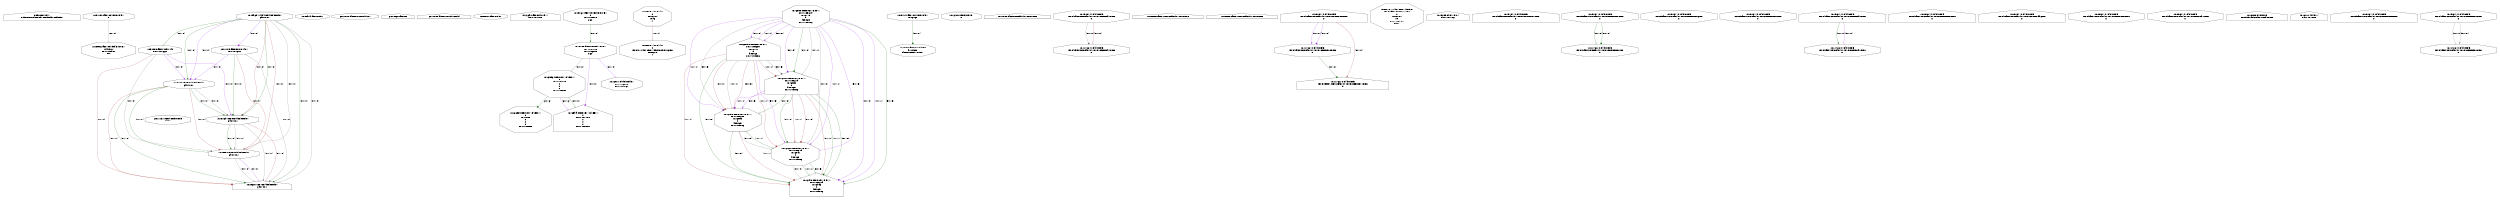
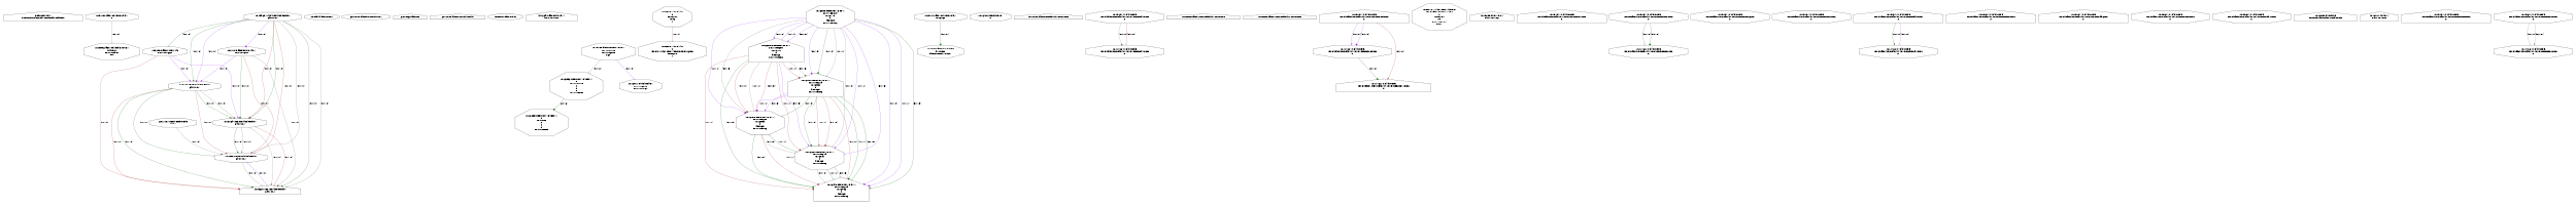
  digraph {
    fontname="DejaVu Sans"
    node [fontname="DejaVu Sans" shape=octagon]
    edge [arrowhead=odot color=darkgreen fontname="DejaVu Sans"]
    n1 [label="6850628.main\n00b1843043a212578c3da3fa75efeed1" shape=house]
    n2 [label="4254480.GetModuleHandleW\n0"]
    n3 [label="4243306.GetModuleFileNameW\n4194304\n2147408904\n522"]
    n4 [label="6844434.SetThreadLocale\n1024"]
    n5 [label="4243965.InitializeCriticalSection\n6917004"]
    n6 [label="4250188.GetSystemInfo\n2147417660"]
    n7 [label="4214413.GetStartupInfoW\n2147417624"]
    n8 [label="4245418.EnterCriticalSection\n6917004"]
    n9 [label="4245469.LeaveCriticalSection\n6917004"]
    n10 [label="4245580.EnterCriticalSection\n6917004"]
    n11 [label="4245621.LeaveCriticalSection\n6917004" shape=house]
    n12 [label="4243979.GetVersion\n"]
    n13 [label="6844540.GetCommandLineW\n"]
    n14 [label="6844560.GetACP\n" shape=house]
    n15 [label="6844580.GetCurrentThreadId\n" shape=house]
    n16 [label="4250204.GetVersion\n"]
    n17 [label="4276690.GetVersionExW\n2147417420" shape=house]
-   n18 [label="4248064.GetModuleFileNameW\n0\n2147408370\n261"]
    n19 [label="4245785.GetLongPathNameW\n2177407710\n2147406542\n261"]
    n20 [label="4246556.RegQueryValueExW\n0\n2147407710\n0\n0\n0\n2147408232"]
-   n21 [label="4246599.RegQueryValueExW\n0\n2147407710\n0\n0\n0\n2147408232" shape=house]
    n22 [label="4246014.FindFirstFileW\n2147406542\n2147407064"]
    n23 [label="4215383.VirtualAlloc\n0\n1310704\n4096\n4"]
    n24 [label="4215588.VirtualAlloc\n0\nretval_MultiByteToWideChar_33726_32\n1052672\n4"]
    n25 [label="4246338.RegOpenKeyExW\n2147483649\n4246772\n0\n983065\n2147408236"]
    n26 [label="4246372.RegOpenKeyExW\n2147483650\n4246772\n0\n983065\n2147408236" shape=house]
    n27 [label="4246402.RegOpenKeyExW\n2147483649\n4246832\n0\n983065\n2147408236" shape=house]
    n28 [label="4246432.RegOpenKeyExW\n2147483650\n4246832\n0\n983065\n2147408236"]
    n29 [label="4246462.RegOpenKeyExW\n2147483649\n4246884\n0\n983065\n2147408236"]
    n30 [label="4246492.RegOpenKeyExW\n2147483649\n4246936\n0\n983065\n2147408236" shape=house]
    n31 [label="4245741.GetModuleHandleW\n4246160"]
    n32 [label="4245758.GetProcAddress\n9441320\nGetLongPathNameW"]
    n33 [label="4246635.RegQueryValueExW\n0\n4247000\n0\n0\n0\n2147408232"]
    n34 [label="4246722.RegCloseKey\n0"]
    n35 [label="4247883.GetUserDefaultUILanguage\n" shape=house]
    n36 [label="4245487.IsValidLocale\nretval_GetUserDefaultUILanguage_32970_32\n2"]
    n37 [label="4244766.IsValidLocale\nretval_GetUserDefaultUILanguage_32970_32\n2"]
    n38 [label="4245525.GetSystemDefaultUILanguage\n" shape=house]
    n39 [label="4245552.GetSystemDefaultUILanguage\n" shape=house]
    n40 [label="4245487.IsValidLocale\nretval_GetUserDefaultUILanguage_33025_32\n2" shape=house]
    n41 [label="4244766.IsValidLocale\nretval_GetUserDefaultUILanguage_33025_32\n2"]
    n42 [label="4244766.IsValidLocale\nretval_GetSystemDefaultUILanguage_33748_32\n2" shape=house]
    n43 [label="4250171.MultiByteToWideChar\nretval_GetACP_32774_32\n0\n4243784\n10\n2147403704\n2047"]
    n44 [label="4245683.CharNextW\n2147407716" shape=house]
    n45 [label="4245487.IsValidLocale\nretval_GetUserDefaultUILanguage_33574_32\n2" shape=house]
    n46 [label="4245487.IsValidLocale\nretval_GetUserDefaultUILanguage_33580_32\n2"]
    n47 [label="4244766.IsValidLocale\nretval_GetUserDefaultUILanguage_33580_32\n2"]
    n48 [label="4245487.IsValidLocale\nretval_GetUserDefaultUILanguage_33006_32\n2"]
    n49 [label="4245487.IsValidLocale\nretval_GetUserDefaultUILanguage_33100_32\n2"]
    n50 [label="4245487.IsValidLocale\nretval_GetUserDefaultUILanguage_32945_32\n2" shape=house]
    n51 [label="4244766.IsValidLocale\nretval_GetUserDefaultUILanguage_32945_32\n2"]
    n52 [label="4245487.IsValidLocale\nretval_GetUserDefaultUILanguage_33022_32\n2" shape=house]
    n53 [label="4245487.IsValidLocale\nretval_GetUserDefaultUILanguage_32996_32\n2" shape=house]
    n54 [label="4245487.IsValidLocale\nretval_GetUserDefaultUILanguage_33152_32\n2"]
    n55 [label="4245487.IsValidLocale\nretval_GetUserDefaultUILanguage_32944_32\n2"]
    n56 [label="4246032.FindClose\nretval_FindFirstFileW_32903_32" shape=house]
    n57 [label="4246044.lstrlenW\n2147407108" shape=house]
    n58 [label="4245487.IsValidLocale\nretval_GetUserDefaultUILanguage_33235_32\n2" shape=house]
    n59 [label="4245487.IsValidLocale\nretval_GetUserDefaultUILanguage_33342_32\n2"]
    n60 [label="4244766.IsValidLocale\nretval_GetUserDefaultUILanguage_33342_32\n2"]
    n2 -> n3 [color=gray40 label="(0-->1)"]
    n5 -> n6 [label="(0-->0)"]
    n5 -> n7 [arrowhead=box color=purple label="(0-->0)"]
    n5 -> n8 [arrowhead=box color=purple label="(1-->1)"]
    n5 -> n8 [arrowhead=normal label="(0-->0)"]
    n5 -> n9 [arrowhead=normal color=brown label="(1-->1)"]
    n5 -> n9 [arrowhead=normal label="(0-->0)"]
    n5 -> n10 [arrowhead=normal color=gray40 label="(1-->1)"]
    n5 -> n10 [color=brown label="(0-->0)"]
    n5 -> n11 [arrowhead=normal label="(1-->1)"]
    n5 -> n11 [color=gray40 label="(0-->0)"]
    n6 -> n8 [arrowhead=normal color=purple label="(0-->0)"]
    n6 -> n9 [arrowhead=normal color=purple label="(0-->0)"]
-   n6 -> n10 [arrowhead=box color=gray40 label="(0-->0)"]
+   n4 -> n10 [arrowhead=box color=gray40 label="(0-->0)"]
    n6 -> n11 [arrowhead=box color=brown label="(0-->0)"]
    n7 -> n8 [arrowhead=normal color=purple label="(0-->0)"]
    n7 -> n9 [arrowhead=box label="(0-->0)"]
    n7 -> n10 [color=brown label="(0-->0)"]
    n7 -> n11 [arrowhead=box color=gray40 label="(0-->0)"]
    n8 -> n9 [arrowhead=box color=gray40 label="(1-->1)"]
    n8 -> n9 [arrowhead=normal label="(0-->0)"]
    n8 -> n10 [label="(1-->1)"]
    n8 -> n10 [arrowhead=normal color=brown label="(0-->0)"]
    n8 -> n11 [color=brown label="(1-->1)"]
    n8 -> n11 [arrowhead=box label="(0-->0)"]
    n9 -> n10 [arrowhead=normal color=gray40 label="(1-->1)"]
    n9 -> n10 [arrowhead=normal label="(0-->0)"]
    n9 -> n11 [arrowhead=normal color=gray40 label="(1-->1)"]
    n9 -> n11 [color=brown label="(0-->0)"]
    n10 -> n11 [color=gray40 label="(1-->1)"]
    n10 -> n11 [color=purple label="(0-->0)"]
-   n18 -> n19 [arrowhead=normal label="(3-->3)"]
    n19 -> n20 [color=gray40 label="(1-->2)"]
-   n19 -> n21 [arrowhead=box color=purple label="(1-->2)"]
    n19 -> n22 [color=purple label="(2-->1)"]
-   n20 -> n21 [label="(2-->2)"]
-   n20 -> n21 [color=purple label="(6-->6)"]
    n20 -> n33 [arrowhead=box label="(6-->6)"]
    n23 -> n24 [color=brown label="(4-->4)"]
    n25 -> n26 [arrowhead=normal color=purple label="(2-->2)"]
    n25 -> n26 [color=purple label="(4-->4)"]
    n25 -> n26 [arrowhead=normal color=purple label="(5-->5)"]
    n25 -> n27 [arrowhead=box label="(1-->1)"]
    n25 -> n27 [color=gray40 label="(4-->4)"]
    n25 -> n27 [arrowhead=box color=purple label="(5-->5)"]
    n25 -> n28 [arrowhead=box color=purple label="(4-->4)"]
    n25 -> n28 [arrowhead=box color=gray40 label="(5-->5)"]
    n25 -> n29 [color=gray40 label="(1-->1)"]
    n25 -> n29 [arrowhead=normal color=purple label="(4-->4)"]
    n25 -> n29 [color=purple label="(5-->5)"]
    n25 -> n30 [arrowhead=box color=purple label="(1-->1)"]
    n25 -> n30 [arrowhead=box color=purple label="(4-->4)"]
    n25 -> n30 [arrowhead=normal label="(5-->5)"]
    n26 -> n27 [arrowhead=box color=brown label="(4-->4)"]
    n26 -> n27 [arrowhead=box color=gray40 label="(5-->5)"]
    n26 -> n28 [arrowhead=box color=brown label="(1-->1)"]
    n26 -> n28 [color=gray40 label="(4-->4)"]
    n26 -> n28 [arrowhead=box color=brown label="(5-->5)"]
    n26 -> n29 [arrowhead=box color=brown label="(4-->4)"]
    n26 -> n29 [arrowhead=normal color=purple label="(5-->5)"]
    n26 -> n30 [arrowhead=box color=brown label="(4-->4)"]
    n26 -> n30 [arrowhead=box label="(5-->5)"]
    n27 -> n28 [label="(2-->2)"]
    n27 -> n28 [arrowhead=box color=purple label="(4-->4)"]
    n27 -> n28 [arrowhead=normal color=purple label="(5-->5)"]
    n27 -> n29 [arrowhead=box label="(1-->1)"]
    n27 -> n29 [arrowhead=normal color=brown label="(4-->4)"]
    n27 -> n29 [arrowhead=box color=brown label="(5-->5)"]
    n27 -> n30 [color=brown label="(1-->1)"]
    n27 -> n30 [arrowhead=box label="(4-->4)"]
    n27 -> n30 [label="(5-->5)"]
    n28 -> n29 [label="(4-->4)"]
    n28 -> n29 [color=gray40 label="(5-->5)"]
    n28 -> n30 [arrowhead=box color=brown label="(4-->4)"]
    n28 -> n30 [label="(5-->5)"]
    n29 -> n30 [color=gray40 label="(1-->1)"]
    n29 -> n30 [label="(4-->4)"]
    n29 -> n30 [label="(5-->5)"]
    n31 -> n32 [arrowhead=box label="(0-->1)"]
    n36 -> n37 [arrowhead=box color=gray40 label="(1-->1)"]
    n36 -> n37 [color=brown label="(2-->2)"]
    n40 -> n41 [arrowhead=normal color=purple label="(1-->1)"]
    n40 -> n41 [arrowhead=box color=purple label="(2-->2)"]
    n40 -> n42 [arrowhead=normal color=brown label="(2-->2)"]
    n41 -> n42 [arrowhead=box label="(2-->2)"]
    n46 -> n47 [label="(1-->1)"]
    n46 -> n47 [arrowhead=box label="(2-->2)"]
    n50 -> n51 [arrowhead=normal label="(1-->1)"]
    n50 -> n51 [color=purple label="(2-->2)"]
    n59 -> n60 [color=gray40 label="(1-->1)"]
    n59 -> n60 [arrowhead=normal color=gray40 label="(2-->2)"]
  }
